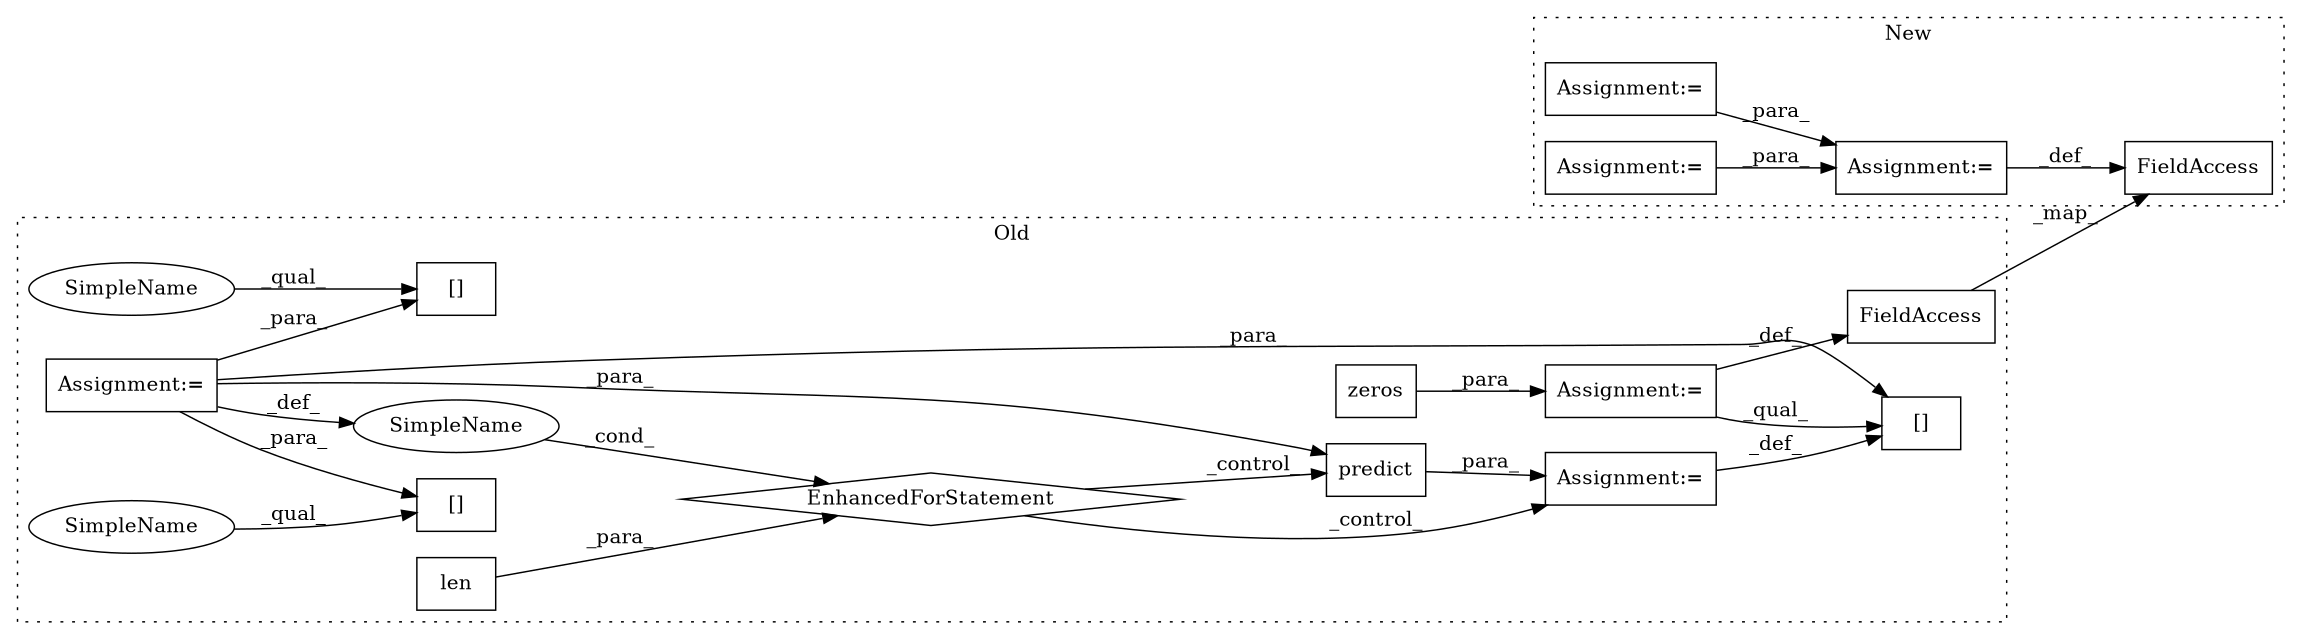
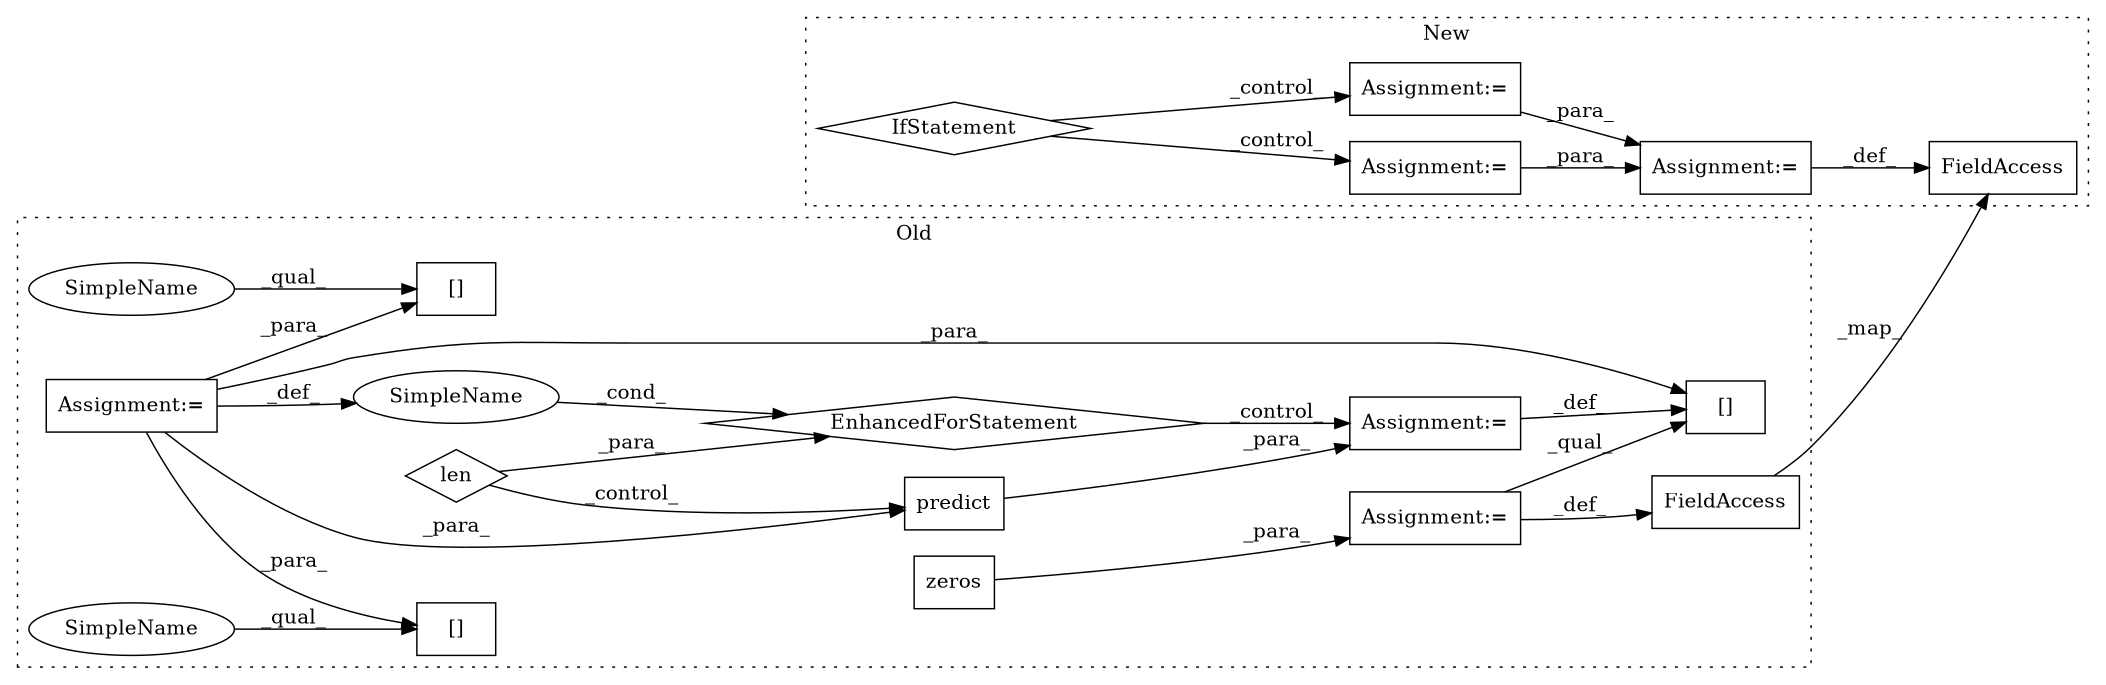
  digraph {
    rankdir=LR
    node [a=7 l=1 s="1416,1507" shape=box]
    n1 [a=32 l="8,1" label=predict s="1656,1742"]
    n2 [label="Assignment:=" s=1641]
    n3 [a=42 label=SimpleName s=1484 shape=ellipse]
    n4 [a=70 l="64,2" label=EnhancedForStatement shape=diamond]
    n5 [a=2 l="4,1" label="[]" s="1634,1640"]
-   n6 [a=32 l="4,1" label=len s="1309,1321"]
+   n6 [a=32 l="4,1" label=len s="1309,1321" shape=diamond]
    n7 [a=22 l=25 label=FieldAccess s=1973]
    n8 [a=32 l="6,1" label=zeros s="1382,1409"]
    n9 [label="Assignment:=" s=1375]
    n10 [l="64,2" label="Assignment:="]
    n11 [a=2 l="9,1" label="[]" s="1724,1735"]
    n12 [a=2 l="9,1" label="[]" s="1607,1618"]
    n13 [a=42 l=8 label=SimpleName s=1607 shape=ellipse]
    n14 [a=42 l=8 label=SimpleName s=1724 shape=ellipse]
+   n15 [a=25 l="4,2" label=IfStatement s="2051,2082" shape=diamond]
    n16 [label="Assignment:=" s=2407]
    n17 [label="Assignment:=" s=2270]
    n18 [label="Assignment:=" s=2514]
    n19 [a=22 l=25 label=FieldAccess s=2799]
    subgraph cluster_1 {
      label=Old
      style=dotted
      n1
      n2
      n3
      n4
      n5
      n6
      n7
      n8
      n9
      n10
      n11
      n12
      n13
      n14
    }
    subgraph cluster_2 {
      label=New
      style=dotted
+     n15
      n16
      n17
      n18
      n19
    }
    n1 -> n2 [label=_para_]
    n2 -> n5 [label=_def_]
    n3 -> n4 [label=_cond_]
-   n4 -> n1 [label=_control_]
+   n6 -> n1 [label=_control_]
    n4 -> n2 [label=_control_]
    n6 -> n4 [label=_para_]
    n7 -> n19 [label=_map_]
    n8 -> n9 [label=_para_]
    n9 -> n5 [label=_qual_]
    n9 -> n7 [label=_def_]
    n10 -> n1 [label=_para_]
    n10 -> n3 [label=_def_]
    n10 -> n5 [label=_para_]
    n10 -> n11 [label=_para_]
    n10 -> n12 [label=_para_]
    n13 -> n12 [label=_qual_]
    n14 -> n11 [label=_qual_]
+   n15 -> n16 [label=_control_]
+   n15 -> n17 [label=_control_]
    n16 -> n18 [label=_para_]
    n17 -> n18 [label=_para_]
    n18 -> n19 [label=_def_]
  }
